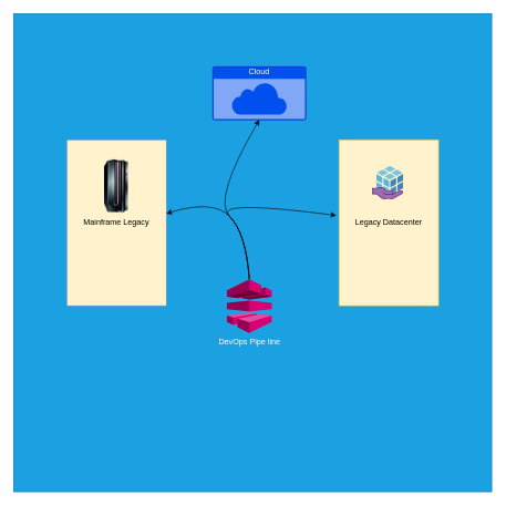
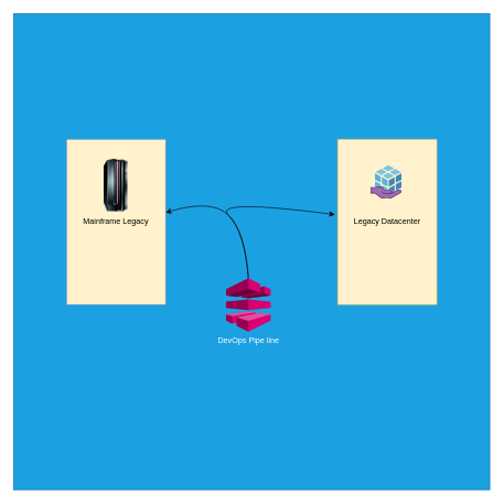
  <mxCell id="0" />
  <mxCell id="1" parent="0" />
  <mxCell id="2" value="" style="whiteSpace=wrap;html=1;aspect=fixed;fillColor=#1ba1e2;fontColor=#ffffff;strokeColor=#006EAF;" vertex="1" parent="1"><mxGeometry x="20" y="20" width="720" height="720" as="geometry" /></mxCell>
  <mxCell id="3" value="Mainframe Legacy" style="rounded=0;whiteSpace=wrap;html=1;rotation=90;horizontal=0;fillColor=#fff2cc;strokeColor=#6c8ebf;" vertex="1" parent="1"><mxGeometry x="50" y="260" width="250" height="150" as="geometry" /></mxCell>
  <mxCell id="4" value="Legacy Datacenter" style="rounded=0;whiteSpace=wrap;html=1;rotation=90;horizontal=0;fillColor=#fff2cc;strokeColor=#d6b656;" vertex="1" parent="1"><mxGeometry x="460" y="260" width="250" height="150" as="geometry" /></mxCell>
  <mxCell id="5" value="DevOps Pipe line " style="outlineConnect=0;dashed=0;verticalLabelPosition=bottom;verticalAlign=top;align=center;html=1;shape=mxgraph.aws3.codepipeline;fillColor=#d80073;fontColor=#ffffff;strokeColor=#A50040;" vertex="1" parent="1"><mxGeometry x="341.25" y="420" width="67.5" height="81" as="geometry" /></mxCell>
  <mxCell id="6" value="" style="image;html=1;image=img/lib/clip_art/computers/Mainframe_128x128.png" vertex="1" parent="1"><mxGeometry x="135" y="240" width="80" height="80" as="geometry" /></mxCell>
  <mxCell id="7" value="" style="image;sketch=0;aspect=fixed;html=1;points=[];align=center;fontSize=12;image=img/lib/mscae/Managed_Applications.svg;" vertex="1" parent="1"><mxGeometry x="560" y="250" width="47" height="50" as="geometry" /></mxCell>
- <mxCell id="8" value="Cloud" style="html=1;whiteSpace=wrap;strokeColor=#001DBC;fillColor=#0050ef;labelPosition=center;verticalLabelPosition=middle;verticalAlign=top;align=center;fontSize=12;outlineConnect=0;spacingTop=-6;fontColor=#ffffff;sketch=0;shape=mxgraph.sitemap.cloud;" vertex="1" parent="1"><mxGeometry x="320" y="100" width="140" height="80" as="geometry" /></mxCell>
  <mxCell id="9" value="" style="curved=1;endArrow=classic;html=1;rounded=0;exitX=0.5;exitY=0;exitDx=0;exitDy=0;exitPerimeter=0;entryX=0.444;entryY=0;entryDx=0;entryDy=0;entryPerimeter=0;" edge="1" parent="1" source="5" target="3"><mxGeometry width="50" height="50" relative="1" as="geometry"><mxPoint x="320" y="350" as="sourcePoint" /><mxPoint x="370" y="300" as="targetPoint" /><Array as="points"><mxPoint x="370" y="350" /><mxPoint x="320" y="300" /></Array></mxGeometry></mxCell>
  <mxCell id="10" value="" style="curved=1;endArrow=classic;html=1;rounded=0;exitX=0.5;exitY=0;exitDx=0;exitDy=0;exitPerimeter=0;entryX=0.456;entryY=1.027;entryDx=0;entryDy=0;entryPerimeter=0;" edge="1" parent="1" source="5" target="4"><mxGeometry width="50" height="50" relative="1" as="geometry"><mxPoint x="320" y="350" as="sourcePoint" /><mxPoint x="370" y="300" as="targetPoint" /><Array as="points"><mxPoint x="370" y="350" /><mxPoint x="320" y="300" /></Array></mxGeometry></mxCell>
- <mxCell id="11" value="" style="curved=1;endArrow=classic;html=1;rounded=0;exitX=0.5;exitY=0;exitDx=0;exitDy=0;exitPerimeter=0;entryX=0.5;entryY=1;entryDx=0;entryDy=0;entryPerimeter=0;" edge="1" parent="1" source="5" target="8"><mxGeometry width="50" height="50" relative="1" as="geometry"><mxPoint x="320" y="350" as="sourcePoint" /><mxPoint x="370" y="300" as="targetPoint" /><Array as="points"><mxPoint x="370" y="350" /><mxPoint x="320" y="300" /></Array></mxGeometry></mxCell>
